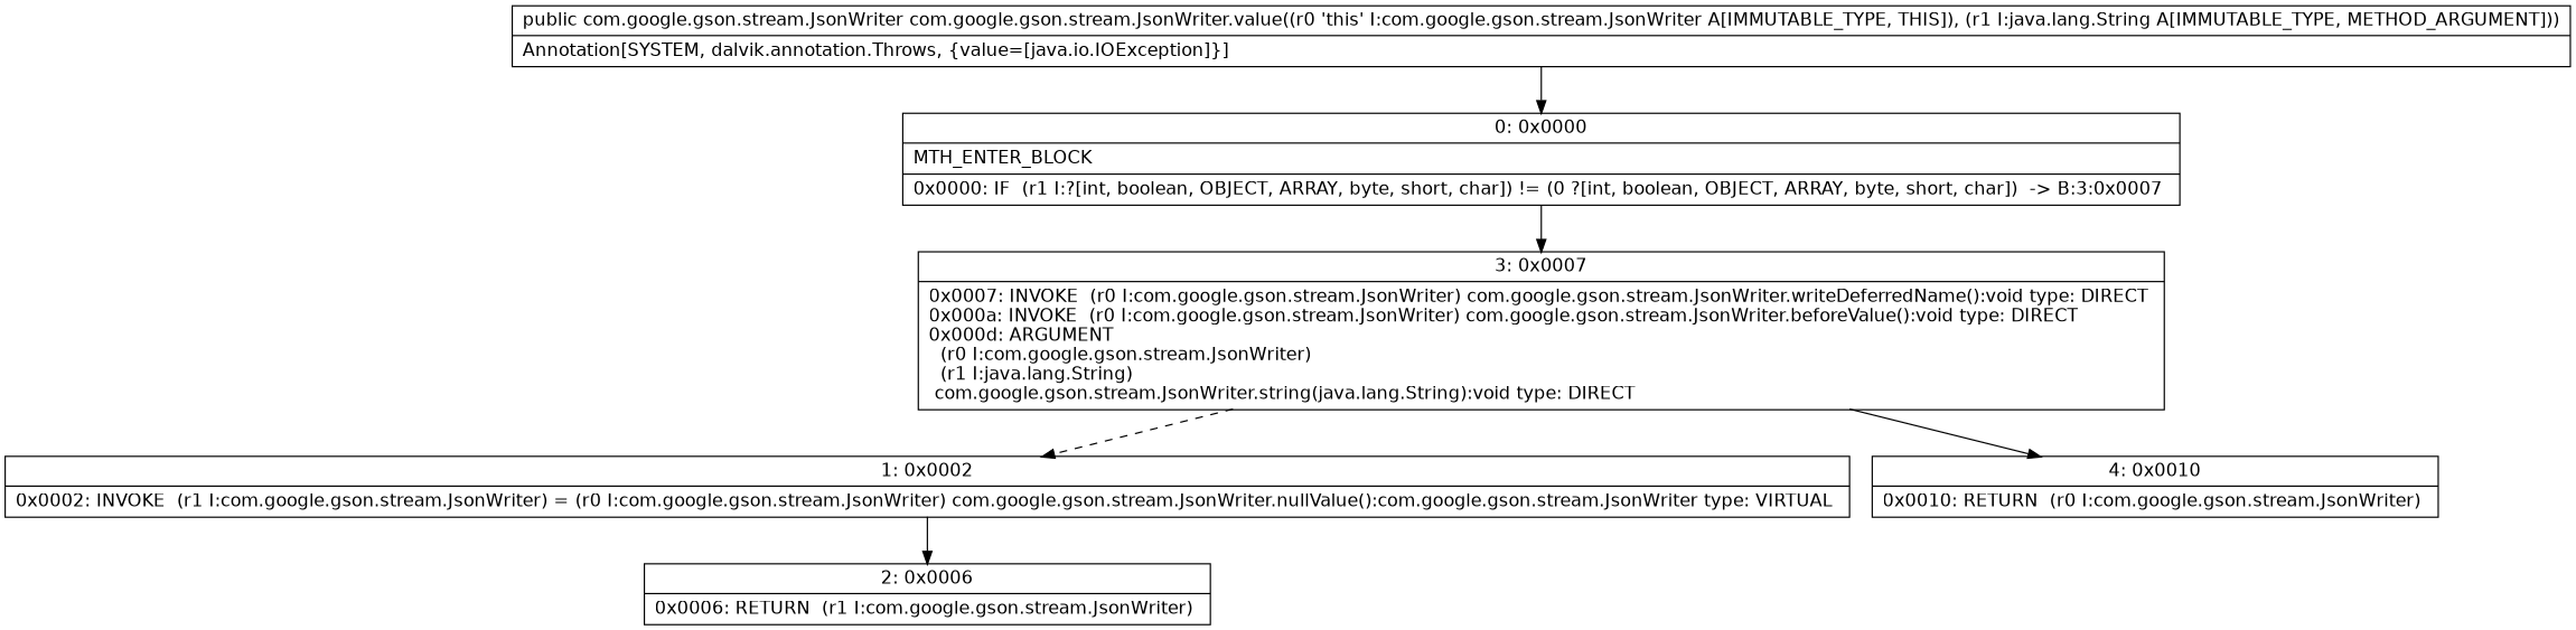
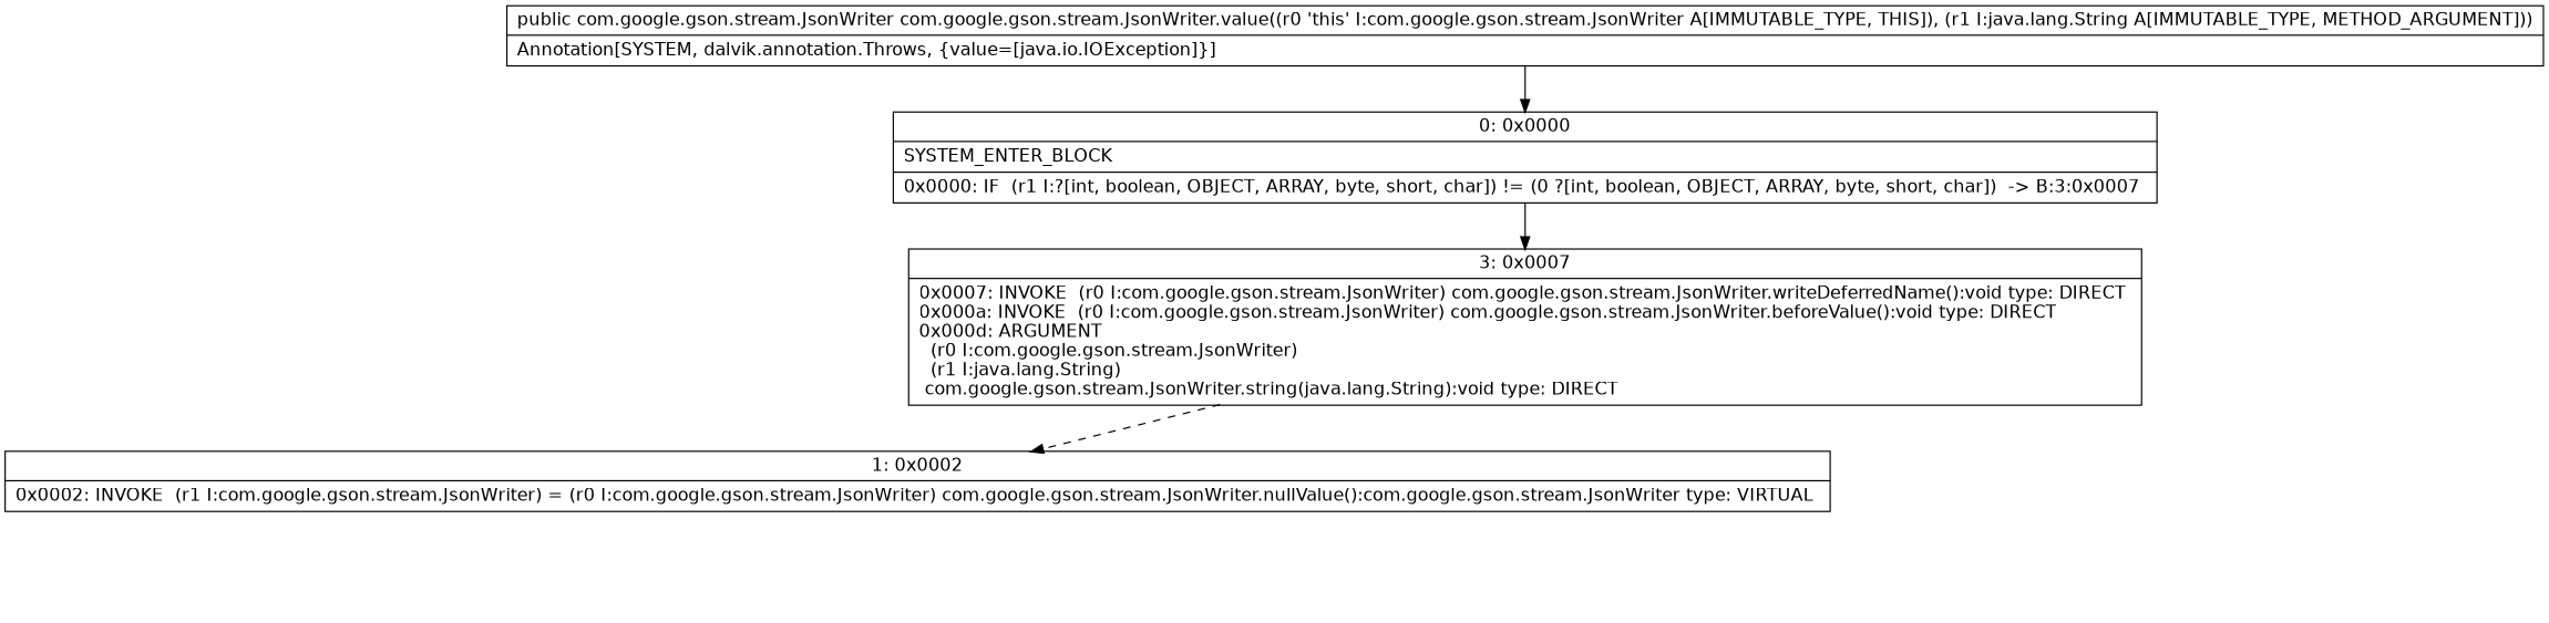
  digraph {
    fontname="DejaVu Sans"
    node [fontname="DejaVu Sans" shape=record]
    edge [fontname="DejaVu Sans"]
-   n1 [label="{0\:\ 0x0000|MTH_ENTER_BLOCK\l|0x0000: IF  (r1 I:?[int, boolean, OBJECT, ARRAY, byte, short, char]) != (0 ?[int, boolean, OBJECT, ARRAY, byte, short, char])  \-\> B:3:0x0007 \l}"]
+   n1 [label="{0\:\ 0x0000|SYSTEM_ENTER_BLOCK\l|0x0000: IF  (r1 I:?[int, boolean, OBJECT, ARRAY, byte, short, char]) != (0 ?[int, boolean, OBJECT, ARRAY, byte, short, char])  \-\> B:3:0x0007 \l}"]
    n2 [label="{3\:\ 0x0007|0x0007: INVOKE  (r0 I:com.google.gson.stream.JsonWriter) com.google.gson.stream.JsonWriter.writeDeferredName():void type: DIRECT \l0x000a: INVOKE  (r0 I:com.google.gson.stream.JsonWriter) com.google.gson.stream.JsonWriter.beforeValue():void type: DIRECT \l0x000d: ARGUMENT  \l  (r0 I:com.google.gson.stream.JsonWriter)\l  (r1 I:java.lang.String)\l com.google.gson.stream.JsonWriter.string(java.lang.String):void type: DIRECT \l}"]
    n3 [label="{1\:\ 0x0002|0x0002: INVOKE  (r1 I:com.google.gson.stream.JsonWriter) = (r0 I:com.google.gson.stream.JsonWriter) com.google.gson.stream.JsonWriter.nullValue():com.google.gson.stream.JsonWriter type: VIRTUAL \l}"]
-   n4 [label="{2\:\ 0x0006|0x0006: RETURN  (r1 I:com.google.gson.stream.JsonWriter) \l}"]
-   n5 [label="{4\:\ 0x0010|0x0010: RETURN  (r0 I:com.google.gson.stream.JsonWriter) \l}"]
    n6 [label="{public com.google.gson.stream.JsonWriter com.google.gson.stream.JsonWriter.value((r0 'this' I:com.google.gson.stream.JsonWriter A[IMMUTABLE_TYPE, THIS]), (r1 I:java.lang.String A[IMMUTABLE_TYPE, METHOD_ARGUMENT]))  | Annotation[SYSTEM, dalvik.annotation.Throws, \{value=[java.io.IOException]\}]\l}"]
    n1 -> n2
    n2 -> n3 [style=dashed]
-   n2 -> n5
-   n3 -> n4
    n6 -> n1
  }
